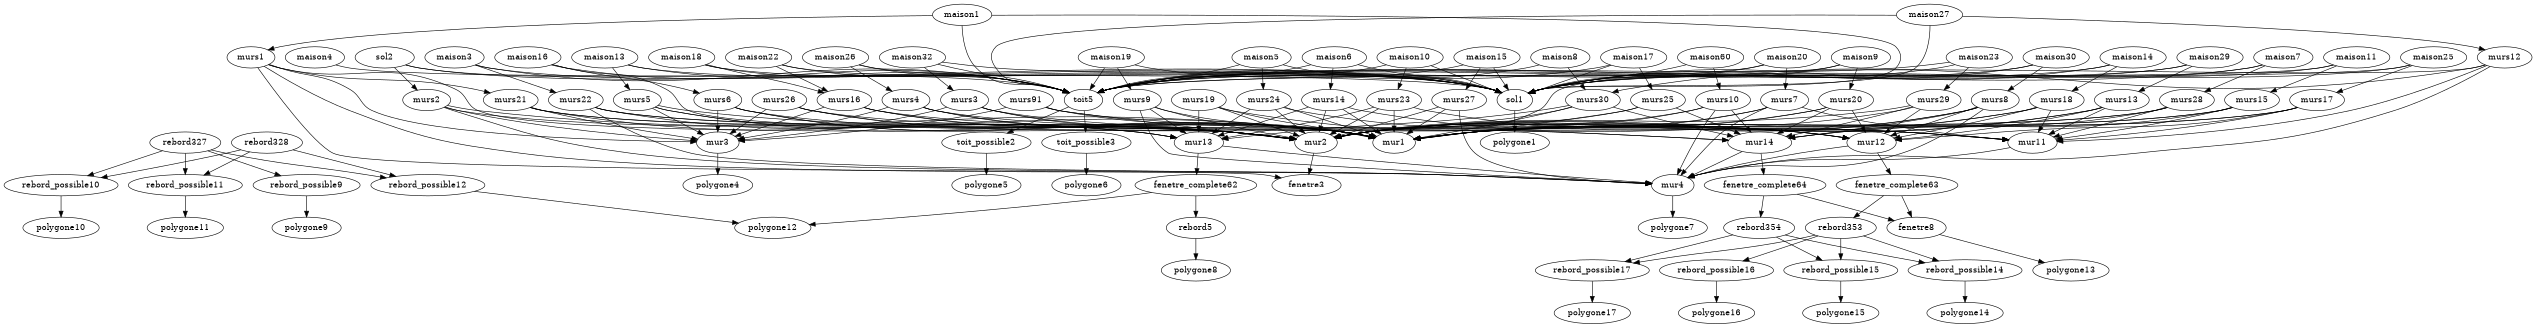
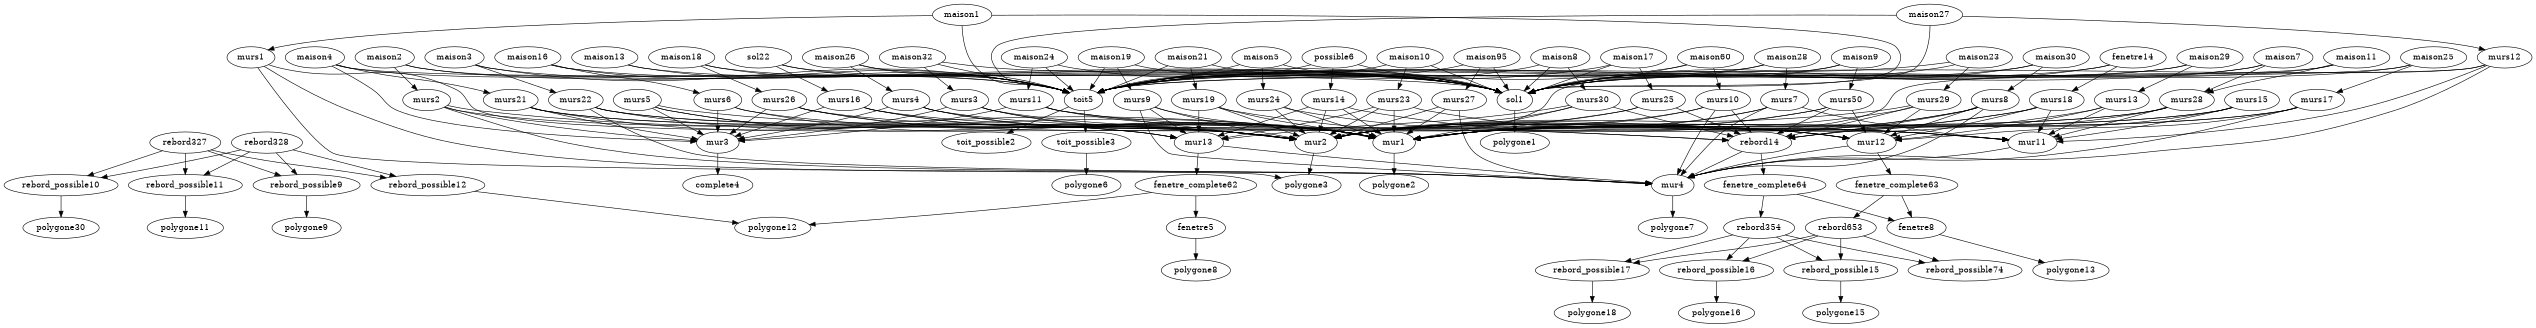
  digraph {
    maison1
    murs1
    toit5
    sol1
    mur4
    mur2
    mur3
-   polygone3 [label=fenetre3]
+   polygone3
    toit_possible2
    toit_possible3
    polygone1
    polygone7
-   polygone4
+   polygone4 [label=complete4]
    mur1
-   polygone5
+   polygone2
    polygone6
-   maison2 [label=sol2]
+   maison2
    murs2
    maison3
    murs22
    mur13
    fenetre_complete62
    maison4
    murs21
    maison5
    murs24
    mur12
    fenetre_complete63
-   maison6
+   maison6 [label=possible6]
    murs14
    mur11
    maison7
    murs28
-   mur14
+   mur14 [label=rebord14]
    fenetre_complete64
    maison8
    murs30
    maison9
-   murs20
+   murs20 [label=murs50]
    maison10
    murs23
    maison11
    murs15
    n45 [label=maison32]
    murs3
    maison13
    murs5
-   maison14
+   maison14 [label=fenetre14]
    murs18
-   maison15
+   maison15 [label=maison95]
    murs27
    maison16
    murs6
    maison17
    murs25
    maison18
    murs26
    maison19
    murs9
    n61 [label=maison60]
    murs10
+   maison21
    murs19
-   maison22
+   maison22 [label=sol22]
    murs16
    maison23
    murs29
-   murs11 [label=murs91]
+   maison24
+   murs11
    maison25
    murs17
    maison26
    murs4
    maison27
    murs12
-   maison28 [label=maison20]
+   maison28
    murs7
    maison29
    murs13
    maison30
    murs8
-   fenetre5 [label=rebord5]
+   fenetre5
    polygone12
    fenetre8
-   rebord353
+   rebord353 [label=rebord653]
    rebord354
    polygone8
    rebord328
    rebord_possible10
    rebord_possible11
    rebord_possible12
    rebord_possible9
    polygone13
    rebord_possible17
    rebord_possible16
    rebord_possible15
-   rebord_possible14
+   rebord_possible14 [label=rebord_possible74]
    rebord327
-   polygone10
+   polygone10 [label=polygone30]
    polygone11
    polygone9
-   polygone17
+   polygone17 [label=polygone18]
    polygone16
    polygone15
-   polygone14
    maison1 -> murs1
    maison1 -> toit5
    maison1 -> sol1
    murs1 -> mur4
    murs1 -> mur2
-   murs1 -> mur3
+   maison4 -> mur3
    murs1 -> polygone3
    toit5 -> toit_possible2
    toit5 -> toit_possible3
    sol1 -> polygone1
    mur4 -> polygone7
    mur2 -> polygone3
    mur3 -> polygone4
-   toit_possible2 -> polygone5
    toit_possible3 -> polygone6
+   mur1 -> polygone2
    maison2 -> toit5
    maison2 -> sol1
    maison2 -> murs2
    murs2 -> mur4
    murs2 -> mur2
    murs2 -> mur3
    murs2 -> mur1
    maison3 -> toit5
    maison3 -> sol1
    maison3 -> murs22
    murs22 -> mur4
    murs22 -> mur2
    murs22 -> mur1
    murs22 -> mur13
    mur13 -> mur4
    mur13 -> fenetre_complete62
    fenetre_complete62 -> fenetre5
    fenetre_complete62 -> polygone12
+   maison4 -> toit5
    maison4 -> sol1
-   murs1 -> murs21
+   maison4 -> murs21
    murs21 -> mur2
    murs21 -> mur3
    murs21 -> mur1
    murs21 -> mur13
    maison5 -> toit5
    maison5 -> sol1
    maison5 -> murs24
    murs24 -> mur2
    murs24 -> mur1
-   murs24 -> mur13
    murs24 -> mur12
    mur12 -> mur4
    mur12 -> fenetre_complete63
    fenetre_complete63 -> fenetre8
    fenetre_complete63 -> rebord353
    maison6 -> toit5
    maison6 -> sol1
    maison6 -> murs14
    murs14 -> mur2
    murs14 -> mur1
    murs14 -> mur13
    murs14 -> mur11
    mur11 -> mur4
    maison7 -> toit5
    maison7 -> sol1
    maison7 -> murs28
    murs28 -> mur2
    murs28 -> mur1
    murs28 -> mur11
    murs28 -> mur14
    mur14 -> mur4
    mur14 -> fenetre_complete64
    fenetre_complete64 -> fenetre8
    fenetre_complete64 -> rebord354
    maison8 -> toit5
+   maison8 -> sol1
    maison8 -> murs30
    murs30 -> mur2
    murs30 -> mur1
    murs30 -> mur13
    murs30 -> mur14
    maison9 -> toit5
    maison9 -> sol1
    maison9 -> murs20
    murs20 -> mur2
    murs20 -> mur1
    murs20 -> mur12
    murs20 -> mur14
    maison10 -> toit5
    maison10 -> sol1
    maison10 -> murs23
    murs23 -> mur2
    murs23 -> mur1
    murs23 -> mur13
    murs23 -> mur11
    maison11 -> toit5
    maison11 -> sol1
-   maison11 -> murs15
+   maison11 -> murs28
    murs15 -> mur2
    murs15 -> mur1
    murs15 -> mur11
    murs15 -> mur14
    n45 -> toit5
    n45 -> sol1
    n45 -> murs3
    murs3 -> mur2
    murs3 -> mur3
    murs3 -> mur1
    murs3 -> mur11
    maison13 -> toit5
    maison13 -> sol1
-   maison13 -> murs5
    murs5 -> mur2
    murs5 -> mur3
    murs5 -> mur1
    murs5 -> mur13
    maison14 -> toit5
    maison14 -> sol1
    maison14 -> murs18
    murs18 -> mur2
    murs18 -> mur1
    murs18 -> mur12
    murs18 -> mur11
    maison15 -> toit5
    maison15 -> sol1
    maison15 -> murs27
    murs27 -> mur4
    murs27 -> mur2
    murs27 -> mur1
    maison16 -> toit5
-   maison16 -> mur2
+   maison16 -> sol1
    maison16 -> murs6
-   murs6 -> mur2
    murs6 -> mur3
    murs6 -> mur1
    murs6 -> mur14
    maison17 -> toit5
    maison17 -> sol1
    maison17 -> murs25
    murs25 -> mur2
    murs25 -> mur1
    murs25 -> mur14
    maison18 -> toit5
    maison18 -> sol1
-   maison18 -> murs16
+   maison18 -> murs26
    murs26 -> mur2
    murs26 -> mur3
    murs26 -> mur1
    murs26 -> mur14
    maison19 -> toit5
    maison19 -> sol1
    maison19 -> murs9
    murs9 -> mur4
    murs9 -> mur2
    murs9 -> mur1
    murs9 -> mur13
+   n61 -> toit5
    n61 -> sol1
    n61 -> murs10
    murs10 -> mur4
    murs10 -> mur2
    murs10 -> mur1
    murs10 -> mur14
+   maison21 -> toit5
+   maison21 -> sol1
+   maison21 -> murs19
    murs19 -> mur2
    murs19 -> mur1
    murs19 -> mur13
    murs19 -> mur12
    maison22 -> toit5
    maison22 -> sol1
    maison22 -> murs16
    murs16 -> mur2
    murs16 -> mur3
    murs16 -> mur1
    murs16 -> mur12
    maison23 -> toit5
    maison23 -> sol1
    maison23 -> murs29
    murs29 -> mur2
    murs29 -> mur1
    murs29 -> mur12
    murs29 -> mur14
+   maison24 -> toit5
+   maison24 -> sol1
+   maison24 -> murs11
    murs11 -> mur2
    murs11 -> mur3
    murs11 -> mur1
    murs11 -> mur11
    maison25 -> toit5
    maison25 -> sol1
    maison25 -> murs17
-   murs17 -> mur11
+   murs17 -> mur4
    murs17 -> mur2
    murs17 -> mur1
    murs17 -> mur12
    maison26 -> toit5
    maison26 -> sol1
    maison26 -> murs4
    murs4 -> mur2
    murs4 -> mur3
    murs4 -> mur1
    murs4 -> mur12
    maison27 -> toit5
    maison27 -> sol1
    maison27 -> murs12
    murs12 -> mur4
    murs12 -> mur2
-   murs12 -> murs30
+   murs12 -> mur1
    murs12 -> mur11
    maison28 -> toit5
    maison28 -> sol1
    maison28 -> murs7
    murs7 -> mur4
    murs7 -> mur2
    murs7 -> mur1
    murs7 -> mur11
    maison29 -> toit5
    maison29 -> sol1
    maison29 -> murs13
-   murs13 -> mur2
    murs13 -> mur1
    murs13 -> mur12
    murs13 -> mur11
    maison30 -> toit5
    maison30 -> sol1
    maison30 -> murs8
    murs8 -> mur4
    murs8 -> mur2
    murs8 -> mur1
    murs8 -> mur12
    murs8 -> mur14
    fenetre5 -> polygone8
    fenetre8 -> polygone13
    rebord353 -> rebord_possible17
    rebord353 -> rebord_possible16
    rebord353 -> rebord_possible15
    rebord353 -> rebord_possible14
    rebord354 -> rebord_possible17
+   rebord354 -> rebord_possible16
    rebord354 -> rebord_possible15
    rebord354 -> rebord_possible14
    rebord328 -> rebord_possible10
    rebord328 -> rebord_possible11
    rebord328 -> rebord_possible12
+   rebord328 -> rebord_possible9
    rebord_possible10 -> polygone10
    rebord_possible11 -> polygone11
    rebord_possible12 -> polygone12
    rebord_possible9 -> polygone9
    rebord_possible17 -> polygone17
    rebord_possible16 -> polygone16
    rebord_possible15 -> polygone15
-   rebord_possible14 -> polygone14
    rebord327 -> rebord_possible10
    rebord327 -> rebord_possible11
    rebord327 -> rebord_possible12
    rebord327 -> rebord_possible9
  }
